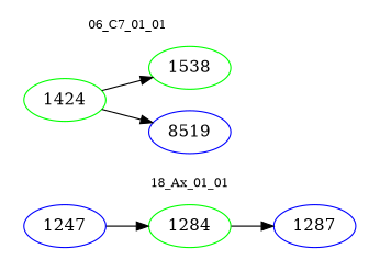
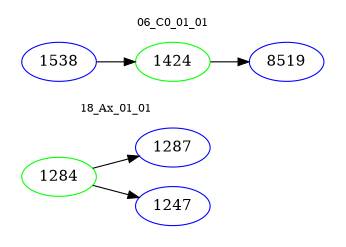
  digraph {
    rankdir=LR
    node [color=blue]
    edge [color=black]
    n1 [color=green label=1284]
    n2 [label=1247]
    n3 [label=1287]
    n4 [color=green label=1424]
    n5 [label=8519]
-   n6 [color=green label=1538]
+   n6 [label=1538]
    subgraph cluster_1 {
      color=white
      fontsize=10
      label="18_Ax_01_01"
      n1
      n2
      n3
    }
    subgraph cluster_2 {
      color=white
      fontsize=10
-     label="06_C7_01_01"
+     label="06_C0_01_01"
      n4
      n5
      n6
    }
-   n2 -> n1
+   n1 -> n2
    n1 -> n3
    n4 -> n5
-   n4 -> n6
+   n6 -> n4
  }
